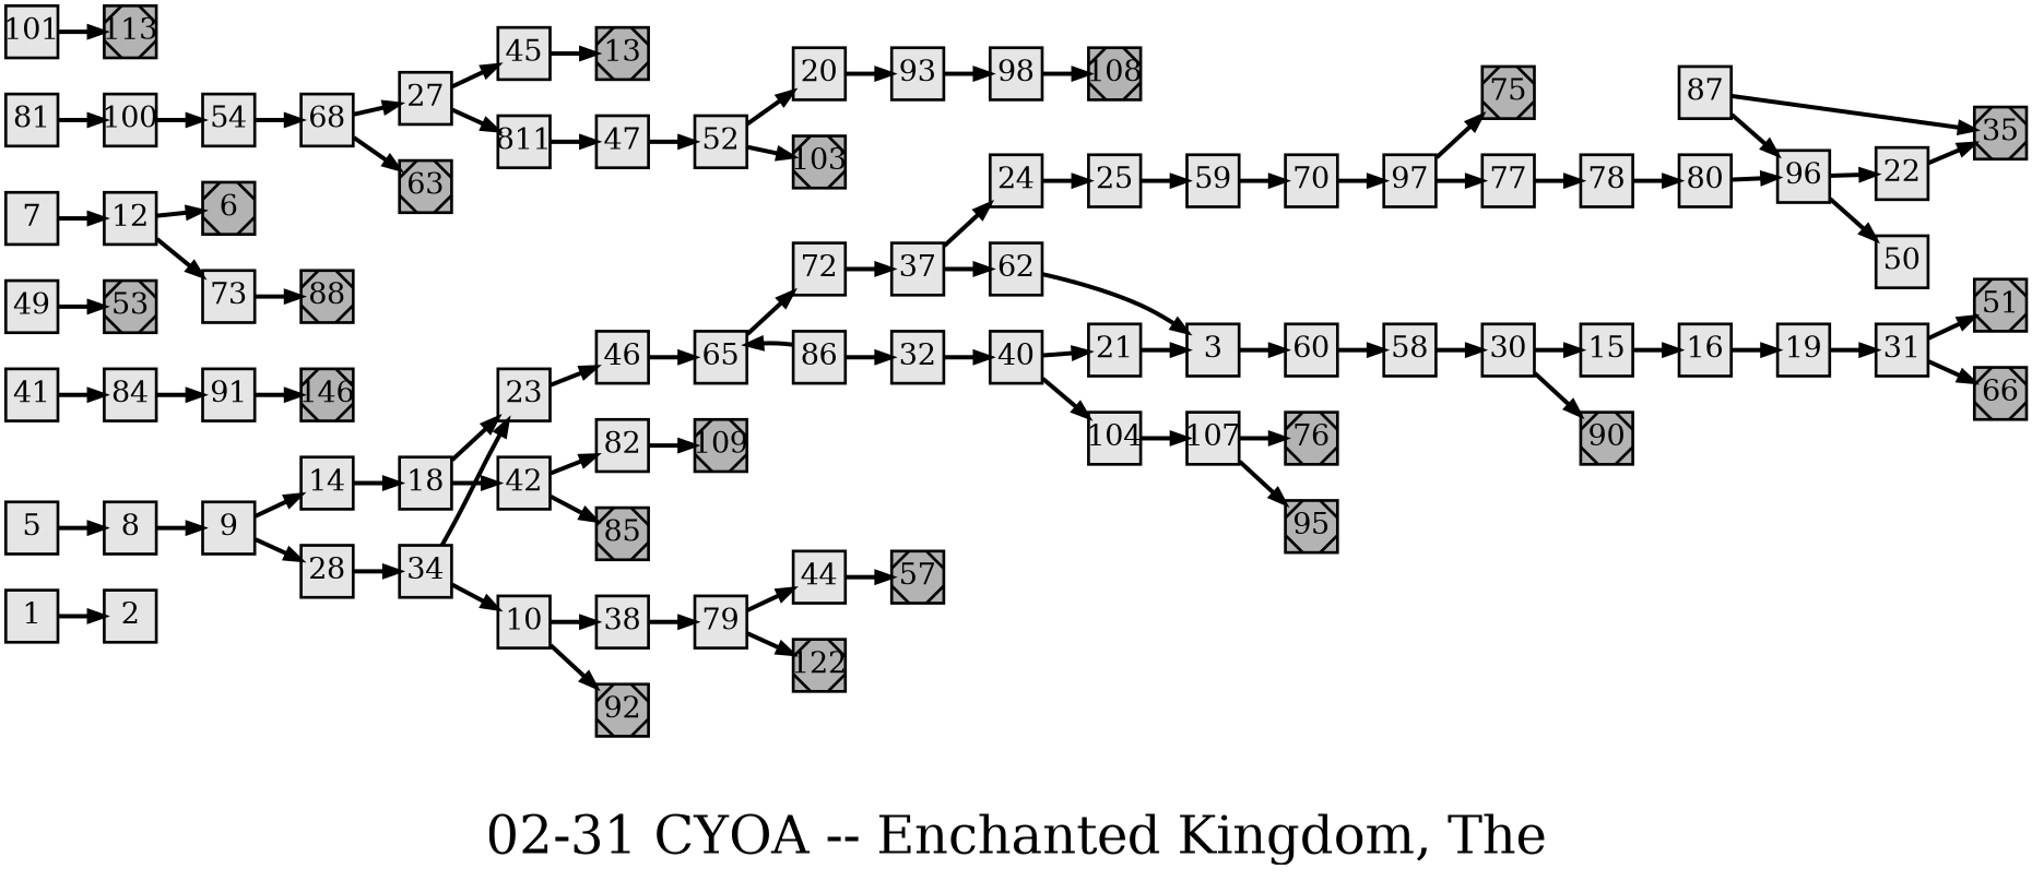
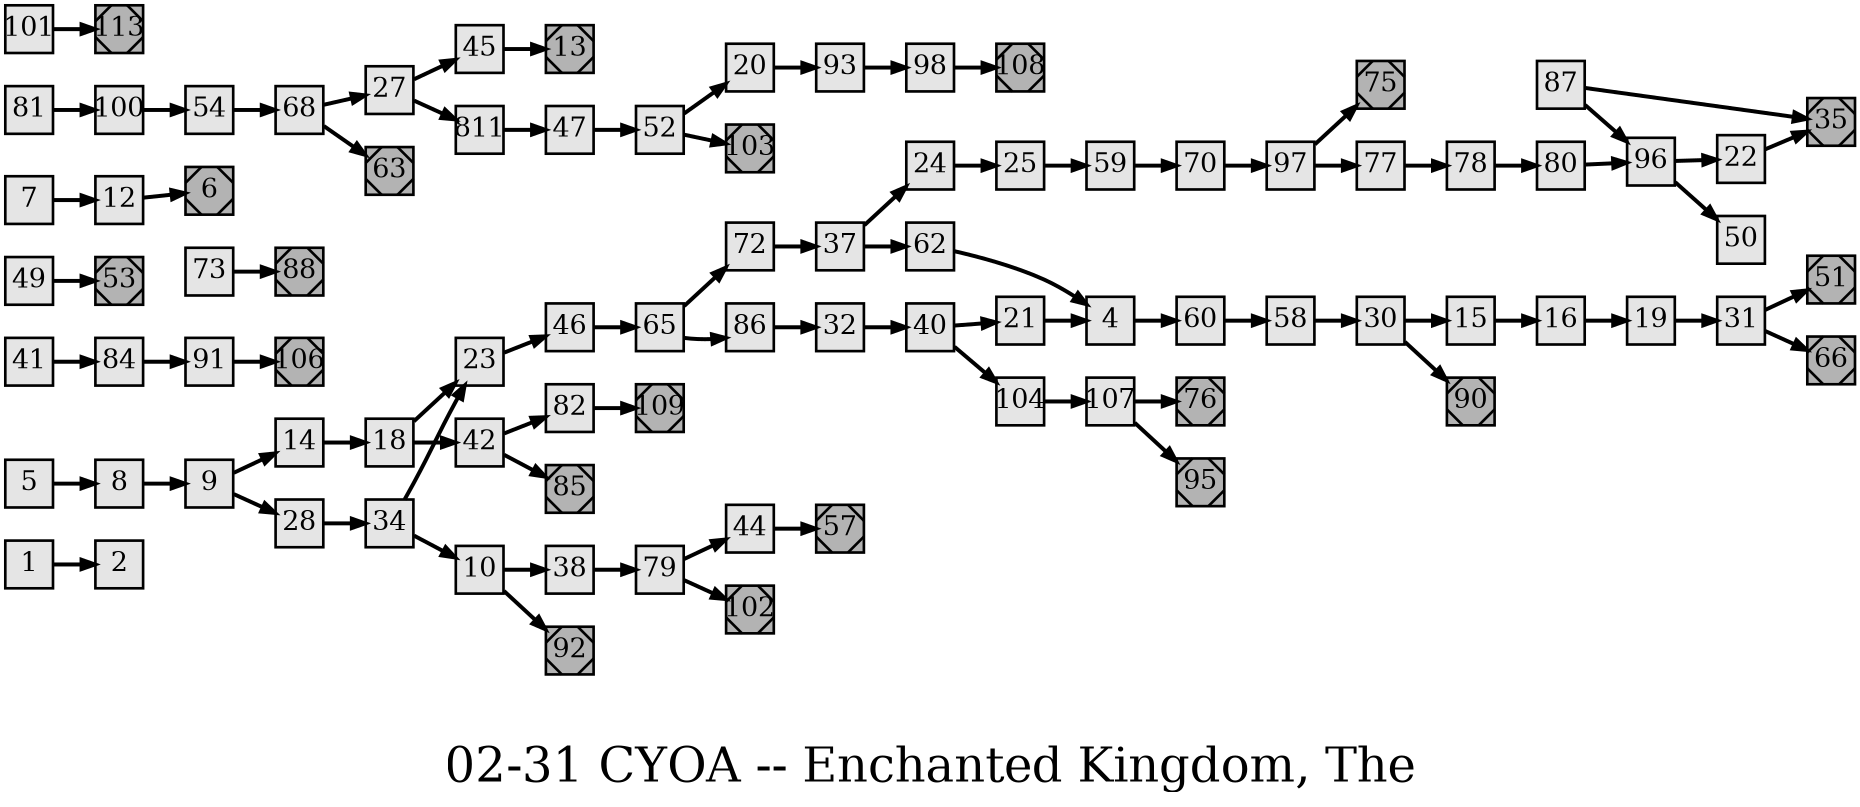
  digraph {
    fontsize=36
    label="02-31 CYOA -- Enchanted Kingdom, The"
    nodesep=0.35
    ordering=out
    rankdir=LR
    ranksep=0.45
    node [fillcolor=grey90 fixedsize=true fontsize=20 labelfloat=true margin="0,0" penwidth=2 regular=true shape=rect style=filled]
    edge [fontsize=12 labelfloat=true penwidth=3]
    1
    2
    5
    8
    9
    60
    58
-   3
+   3 [label=4]
    30
    41
    84
    53 [fillcolor=grey70 shape=Msquare]
    49
    14
    28
    6 [fillcolor=grey70 shape=Msquare]
    7
    12
    73
    88 [fillcolor=grey70 shape=Msquare]
    18
    34
    23
    42
    10
    38
    92 [fillcolor=grey70 shape=Msquare]
    n28 [label=79]
    44
-   102 [fillcolor=grey70 shape=Msquare label=122]
+   102 [fillcolor=grey70 shape=Msquare]
    13 [fillcolor=grey70 shape=Msquare]
    46
    82
    85 [fillcolor=grey70 shape=Msquare]
    16
    19
    15
    31
    51 [fillcolor=grey70 shape=Msquare]
    66 [fillcolor=grey70 shape=Msquare]
    65
    109 [fillcolor=grey70 shape=Msquare]
    20
    93
    98
    108 [fillcolor=grey70 shape=Msquare]
    21
    72
    86
    24
    25
    59
    70
    97
    35 [fillcolor=grey70 shape=Msquare]
    n56 [label=22]
    27
    45
    n59 [label=811]
    47
    52
    90 [fillcolor=grey70 shape=Msquare]
    32
    40
    104
    107
    37
    62
    57 [fillcolor=grey70 shape=Msquare]
    76 [fillcolor=grey70 shape=Msquare]
    95 [fillcolor=grey70 shape=Msquare]
    91
-   106 [fillcolor=grey70 shape=Msquare label=146]
+   106 [fillcolor=grey70 shape=Msquare]
    103 [fillcolor=grey70 shape=Msquare]
    54
    68
    63 [fillcolor=grey70 shape=Msquare]
    113 [fillcolor=grey70 shape=Msquare]
    101
    81
    100
    75 [fillcolor=grey70 shape=Msquare]
    77
    78
    80
    96
    87
    50
    1 -> 2
    5 -> 8
    8 -> 9
    9 -> 14
    9 -> 28
    60 -> 58
    58 -> 30
    3 -> 60
    30 -> 15
    30 -> 90
    41 -> 84
    84 -> 91
    49 -> 53
    14 -> 18
    28 -> 34
    7 -> 12
    12 -> 6
-   12 -> 73
    73 -> 88
    18 -> 23
    18 -> 42
    34 -> 23
    34 -> 10
    23 -> 46
    42 -> 82
    42 -> 85
    10 -> 38
    10 -> 92
    38 -> n28
    n28 -> 44
    n28 -> 102
    44 -> 57
    46 -> 65
    82 -> 109
    16 -> 19
    19 -> 31
    15 -> 16
    31 -> 51
    31 -> 66
    65 -> 72
-   86 -> 65
+   65 -> 86
    20 -> 93
    93 -> 98
    98 -> 108
    21 -> 3
    72 -> 37
    86 -> 32
    24 -> 25
    25 -> 59
    59 -> 70
    70 -> 97
    97 -> 75
    97 -> 77
    n56 -> 35
    27 -> 45
    27 -> n59
    45 -> 13
    n59 -> 47
    47 -> 52
    52 -> 20
    52 -> 103
    32 -> 40
    40 -> 21
    40 -> 104
    104 -> 107
    107 -> 76
    107 -> 95
    37 -> 24
    37 -> 62
    62 -> 3
    91 -> 106
    54 -> 68
    68 -> 27
    68 -> 63
    101 -> 113
    81 -> 100
    100 -> 54
    77 -> 78
    78 -> 80
    80 -> 96
    96 -> n56
    96 -> 50
    87 -> 35
    87 -> 96
  }
